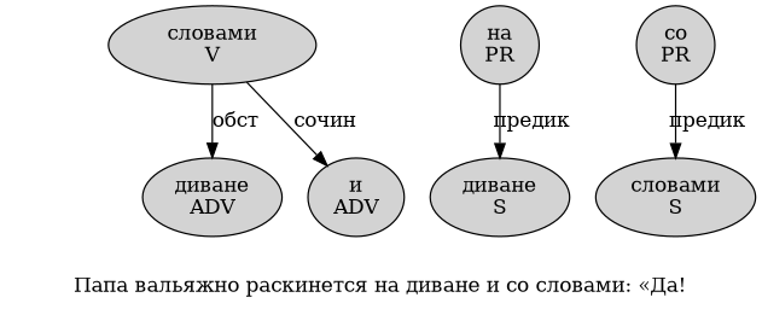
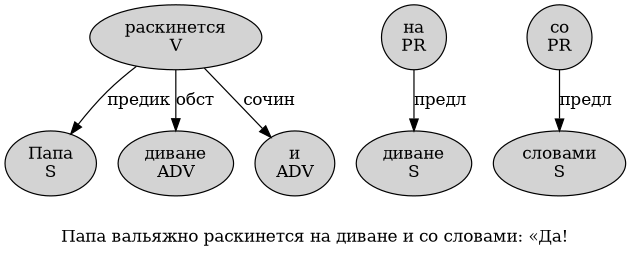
  digraph {
    label="Папа вальяжно раскинется на диване и со словами: «Да!"
    node [fillcolor=lightgray penwidth=1 shape=ellipse style=filled]
+   n1 [label="Папа\nS"]
    n2 [label="диване\nADV"]
-   n3 [label="словами\nV"]
+   n3 [label="раскинется\nV"]
    n4 [label="и\nADV"]
    n5 [label="на\nPR"]
    n6 [label="диване\nS"]
    n7 [label="со\nPR"]
    n8 [label="словами\nS"]
+   n3 -> n1 [label="предик"]
    n3 -> n2 [label="обст"]
    n3 -> n4 [label="сочин"]
-   n5 -> n6 [label="предик"]
-   n7 -> n8 [label="предик"]
+   n5 -> n6 [label="предл"]
+   n7 -> n8 [label="предл"]
  }
